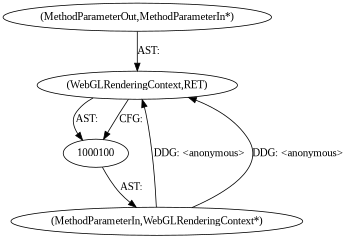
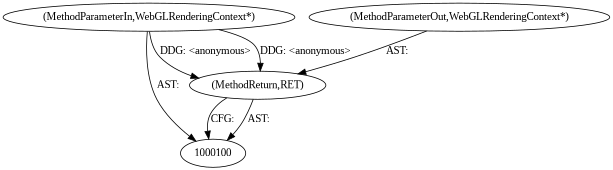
  digraph {
    fontname="Liberation Serif"
    node [fontname="Liberation Serif"]
    edge [fontname="Liberation Serif"]
-   n1 [label="(WebGLRenderingContext,RET)"]
+   n1 [label="(MethodReturn,RET)"]
    1000100
    n3 [label="(MethodParameterIn,WebGLRenderingContext*)"]
-   n4 [label="(MethodParameterOut,MethodParameterIn*)"]
+   n4 [label="(MethodParameterOut,WebGLRenderingContext*)"]
    n1 -> 1000100 [label="AST: "]
    n1 -> 1000100 [label="CFG: "]
    n3 -> n1 [label="DDG: <anonymous>"]
    n3 -> n1 [label="DDG: <anonymous>"]
-   1000100 -> n3 [label="AST: "]
+   n3 -> 1000100 [label="AST: "]
    n4 -> n1 [label="AST: "]
  }
